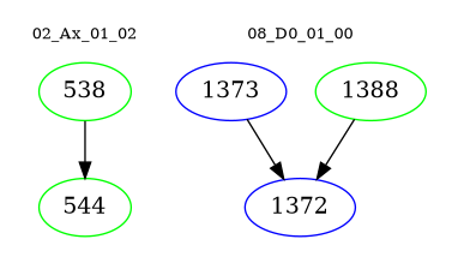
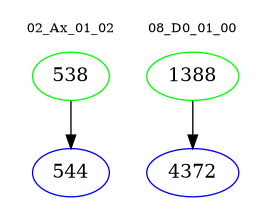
  digraph {
    node [color=blue]
    edge [color=black]
    n1 [color=green label=538]
-   n2 [color=green label=544]
+   n2 [label=544]
    n3 [color=green label=1388]
-   n4 [label=1373]
-   n5 [label=1372]
+   n5 [label=4372]
    subgraph cluster_1 {
      color=white
      fontsize=10
      label="02_Ax_01_02"
      n1
      n2
    }
    subgraph cluster_2 {
      color=white
      fontsize=10
      label="08_D0_01_00"
      n3
-     n4
      n5
    }
    n1 -> n2
    n3 -> n5
-   n4 -> n5
  }
